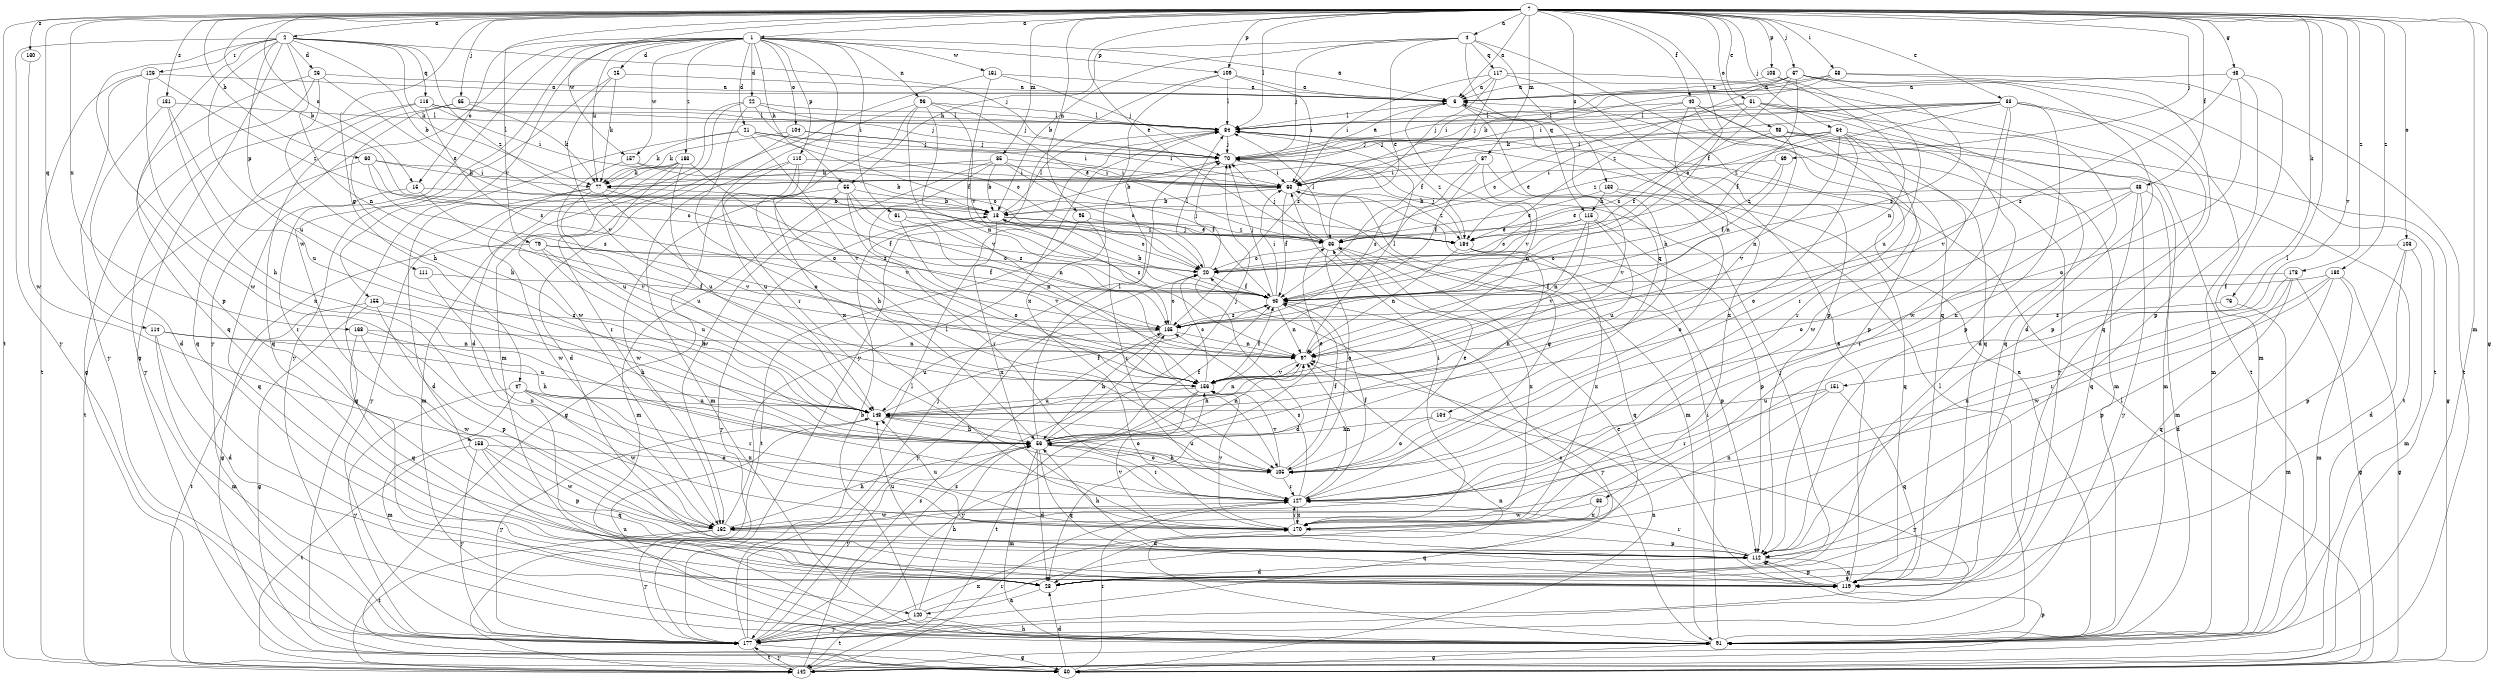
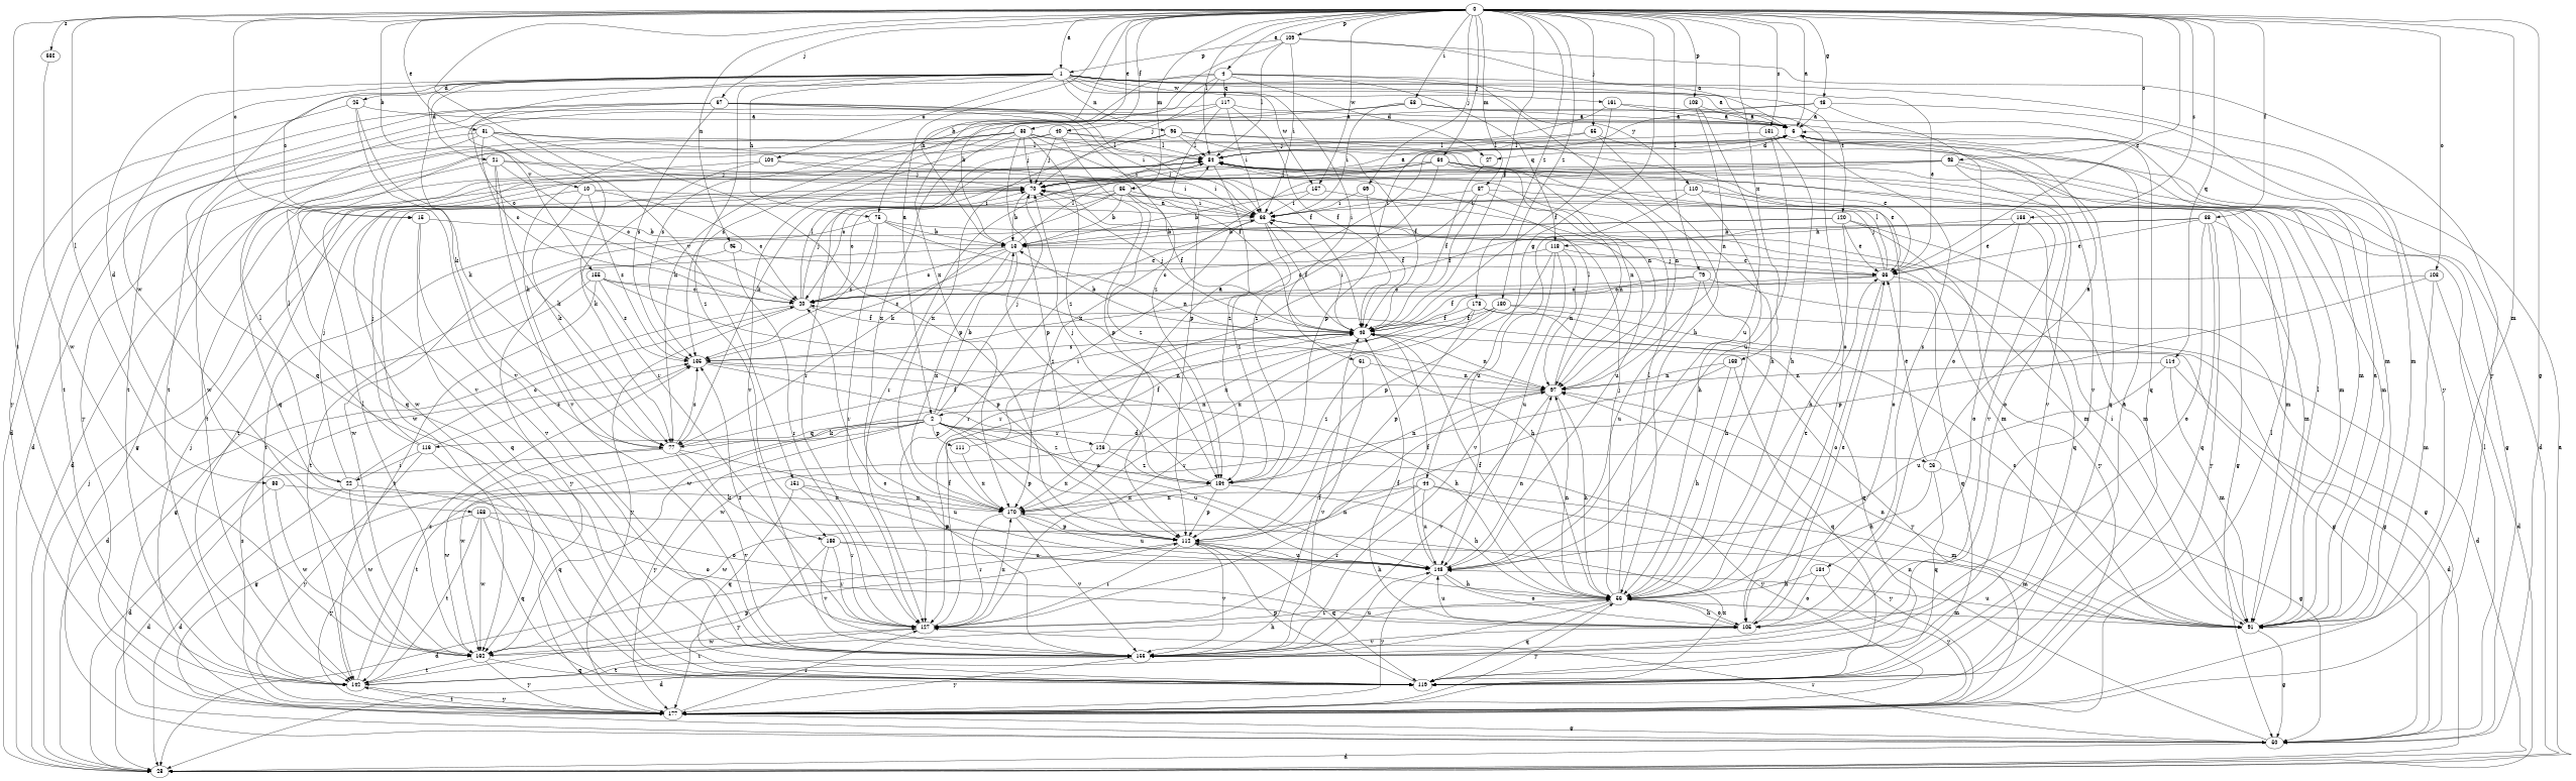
  strict digraph {
-   0 [label=7]
+   0
    1
    2
    4
    6
-   10 [label=60]
+   10
    13
    15
    31
    33
    36
    38
    40
    43
-   44 [label=47]
+   44
    48
    50
    58
    64
    65
    67
    69
-   76
    79
    83
    84
    85
    87
    91
    95
    98
    103
    108
    109
    114
-   130
+   130 [label=630]
    131
    133
    142
    151
    157
    168
    178
    180
    21
    22
    25
-   55
+   55 [label=75]
    61
    77
    96
    104
    105
    110
    120
    155
    158
    161
    177
    183
    26
    70
    97
    111
    112
    116
    126
    148
    162
    184
+   27
    56
    117
-   118 [label=115]
+   118
    119
    134
    156
    170
    20
    63
    135
    28
    127
    0 -> 1 [label=a]
    0 -> 2 [label=a]
    0 -> 4 [label=a]
    0 -> 6 [label=a]
    0 -> 10 [label=b]
    0 -> 13 [label=b]
    0 -> 15 [label=c]
    0 -> 31 [label=e]
    0 -> 33 [label=e]
    0 -> 36 [label=e]
    0 -> 38 [label=f]
    0 -> 40 [label=f]
    0 -> 43 [label=f]
    0 -> 44 [label=g]
    0 -> 48 [label=g]
    0 -> 50 [label=g]
    0 -> 58 [label=i]
    0 -> 64 [label=j]
    0 -> 65 [label=j]
    0 -> 67 [label=j]
    0 -> 69 [label=j]
-   0 -> 76 [label=k]
    0 -> 79 [label=l]
    0 -> 83 [label=l]
    0 -> 84 [label=l]
    0 -> 85 [label=m]
    0 -> 87 [label=m]
    0 -> 91 [label=m]
    0 -> 95 [label=n]
    0 -> 98 [label=o]
    0 -> 103 [label=o]
    0 -> 108 [label=p]
    0 -> 109 [label=p]
    0 -> 114 [label=q]
    0 -> 130 [label=s]
    0 -> 131 [label=s]
    0 -> 133 [label=s]
    0 -> 142 [label=t]
    0 -> 151 [label=v]
    0 -> 157 [label=w]
    0 -> 168 [label=x]
    0 -> 178 [label=z]
    0 -> 180 [label=z]
    1 -> 6 [label=a]
    1 -> 15 [label=c]
-   1 -> 109 [label=p]
+   109 -> 1 [label=p]
    1 -> 157 [label=w]
    1 -> 21 [label=d]
    1 -> 22 [label=d]
    1 -> 25 [label=d]
    1 -> 55 [label=h]
    1 -> 61 [label=i]
    1 -> 77 [label=k]
    1 -> 96 [label=n]
    1 -> 104 [label=o]
    1 -> 105 [label=o]
-   1 -> 110 [label=p]
-   1 -> 120 [label=r]
+   1 -> 110 [label=y]
+   1 -> 120 [label=t]
    1 -> 155 [label=v]
    1 -> 158 [label=w]
    1 -> 161 [label=w]
    1 -> 177 [label=y]
    1 -> 183 [label=z]
    2 -> 13 [label=b]
    2 -> 50 [label=g]
    2 -> 77 [label=k]
    2 -> 177 [label=y]
    2 -> 26 [label=d]
    2 -> 70 [label=j]
-   2 -> 97 [label=n]
+   97 -> 2 [label=n]
    2 -> 111 [label=p]
    2 -> 112 [label=p]
    2 -> 116 [label=q]
    2 -> 126 [label=r]
    2 -> 148 [label=u]
    2 -> 162 [label=w]
    2 -> 184 [label=z]
    4 -> 13 [label=b]
    4 -> 36 [label=e]
    4 -> 55 [label=h]
    4 -> 70 [label=j]
+   4 -> 27 [label=d]
    4 -> 56 [label=h]
    4 -> 117 [label=q]
    4 -> 118 [label=q]
    4 -> 119 [label=q]
    6 -> 84 [label=l]
-   6 -> 134 [label=q]
+   6 -> 27 [label=d]
+   6 -> 134 [label=s]
    6 -> 156 [label=v]
    6 -> 170 [label=x]
    10 -> 142 [label=t]
    10 -> 77 [label=k]
    10 -> 20 [label=c]
    10 -> 63 [label=i]
    10 -> 135 [label=s]
    13 -> 36 [label=j]
    13 -> 84 [label=l]
    13 -> 177 [label=y]
    13 -> 184 [label=z]
    13 -> 170 [label=x]
    13 -> 20 [label=c]
    13 -> 135 [label=s]
    15 -> 13 [label=b]
    15 -> 119 [label=q]
    15 -> 156 [label=v]
    31 -> 43 [label=f]
    31 -> 84 [label=l]
    31 -> 112 [label=p]
    31 -> 119 [label=q]
    31 -> 20 [label=c]
    31 -> 28 [label=d]
    31 -> 127 [label=r]
    33 -> 84 [label=l]
    33 -> 91 [label=m]
    33 -> 77 [label=k]
    33 -> 70 [label=j]
    33 -> 112 [label=p]
    33 -> 162 [label=w]
    33 -> 184 [label=z]
    33 -> 156 [label=v]
    33 -> 170 [label=x]
    33 -> 63 [label=i]
    36 -> 84 [label=l]
    36 -> 105 [label=o]
    36 -> 70 [label=j]
    36 -> 119 [label=q]
    36 -> 170 [label=x]
    36 -> 20 [label=c]
    38 -> 13 [label=b]
    38 -> 36 [label=e]
    38 -> 91 [label=m]
    38 -> 105 [label=o]
    38 -> 177 [label=y]
    38 -> 119 [label=q]
    38 -> 127 [label=r]
    40 -> 84 [label=l]
    40 -> 177 [label=y]
    40 -> 70 [label=j]
    40 -> 97 [label=n]
    40 -> 112 [label=p]
    40 -> 119 [label=q]
    43 -> 13 [label=b]
    43 -> 177 [label=y]
    43 -> 70 [label=j]
    43 -> 97 [label=n]
    43 -> 63 [label=i]
    43 -> 135 [label=s]
    44 -> 91 [label=m]
    44 -> 177 [label=y]
    44 -> 148 [label=u]
    44 -> 162 [label=w]
    44 -> 170 [label=x]
    44 -> 127 [label=r]
    48 -> 6 [label=a]
    48 -> 91 [label=m]
    48 -> 105 [label=o]
    48 -> 112 [label=p]
    48 -> 135 [label=s]
    50 -> 84 [label=l]
    50 -> 97 [label=n]
    50 -> 28 [label=d]
    50 -> 127 [label=r]
    58 -> 6 [label=a]
    58 -> 142 [label=t]
    58 -> 77 [label=k]
    58 -> 119 [label=q]
    58 -> 63 [label=i]
    64 -> 36 [label=e]
    64 -> 91 [label=m]
-   64 -> 105 [label=o]
+   64 -> 156 [label=o]
    64 -> 70 [label=j]
    64 -> 97 [label=n]
    64 -> 162 [label=w]
    64 -> 184 [label=z]
    64 -> 127 [label=r]
    65 -> 84 [label=l]
    65 -> 77 [label=k]
    65 -> 56 [label=h]
    65 -> 119 [label=q]
    67 -> 6 [label=a]
    67 -> 43 [label=f]
    67 -> 142 [label=t]
    67 -> 184 [label=z]
    67 -> 20 [label=c]
    67 -> 63 [label=i]
    67 -> 135 [label=s]
    67 -> 28 [label=d]
    69 -> 43 [label=f]
-   69 -> 184 [label=z]
+   85 -> 184 [label=z]
    69 -> 63 [label=i]
-   76 -> 91 [label=m]
-   76 -> 135 [label=s]
    79 -> 43 [label=f]
    79 -> 50 [label=g]
    79 -> 148 [label=u]
    79 -> 56 [label=h]
    79 -> 20 [label=c]
    83 -> 162 [label=w]
    83 -> 170 [label=x]
    83 -> 28 [label=d]
    84 -> 70 [label=j]
    84 -> 184 [label=z]
    85 -> 13 [label=b]
    85 -> 43 [label=f]
    85 -> 77 [label=k]
    85 -> 105 [label=o]
    85 -> 162 [label=w]
    85 -> 20 [label=c]
    85 -> 63 [label=i]
    87 -> 43 [label=f]
    87 -> 97 [label=n]
    87 -> 156 [label=v]
    87 -> 63 [label=i]
    87 -> 135 [label=s]
    91 -> 6 [label=a]
    91 -> 50 [label=g]
    91 -> 84 [label=l]
    91 -> 97 [label=n]
    91 -> 148 [label=u]
    91 -> 20 [label=c]
    91 -> 63 [label=i]
    95 -> 36 [label=e]
    95 -> 142 [label=t]
    95 -> 127 [label=r]
    98 -> 50 [label=g]
    98 -> 91 [label=m]
    98 -> 142 [label=t]
    98 -> 70 [label=j]
    98 -> 156 [label=v]
    98 -> 20 [label=c]
    103 -> 91 [label=m]
    103 -> 112 [label=p]
    103 -> 20 [label=c]
    103 -> 28 [label=d]
    108 -> 6 [label=a]
    108 -> 97 [label=n]
    108 -> 148 [label=u]
    109 -> 6 [label=a]
    109 -> 84 [label=l]
    109 -> 177 [label=y]
    109 -> 170 [label=x]
    109 -> 63 [label=i]
    114 -> 91 [label=m]
    114 -> 97 [label=n]
    114 -> 148 [label=u]
    114 -> 28 [label=d]
    130 -> 162 [label=w]
    131 -> 84 [label=l]
    131 -> 148 [label=u]
    131 -> 56 [label=h]
    131 -> 28 [label=d]
    133 -> 36 [label=e]
    133 -> 105 [label=o]
    133 -> 118 [label=h]
    133 -> 119 [label=q]
    142 -> 177 [label=y]
    142 -> 112 [label=p]
    142 -> 135 [label=s]
    142 -> 127 [label=r]
    151 -> 148 [label=u]
    151 -> 119 [label=q]
    151 -> 170 [label=x]
    151 -> 127 [label=r]
    157 -> 13 [label=b]
    157 -> 148 [label=u]
    157 -> 63 [label=i]
    168 -> 97 [label=n]
    168 -> 162 [label=w]
    168 -> 56 [label=h]
    168 -> 119 [label=q]
    178 -> 43 [label=f]
    178 -> 50 [label=g]
    178 -> 112 [label=p]
    178 -> 119 [label=q]
    178 -> 170 [label=x]
    180 -> 43 [label=f]
    180 -> 50 [label=g]
-   180 -> 91 [label=m]
    180 -> 162 [label=w]
    180 -> 28 [label=d]
    180 -> 127 [label=r]
    21 -> 50 [label=g]
    21 -> 77 [label=k]
    21 -> 70 [label=j]
    21 -> 156 [label=v]
    21 -> 20 [label=c]
    21 -> 63 [label=i]
    22 -> 84 [label=l]
    22 -> 105 [label=o]
    22 -> 70 [label=j]
    22 -> 162 [label=w]
    22 -> 20 [label=c]
    22 -> 28 [label=d]
    25 -> 6 [label=a]
    25 -> 77 [label=k]
    25 -> 177 [label=y]
    25 -> 156 [label=v]
    55 -> 13 [label=b]
    55 -> 91 [label=m]
    55 -> 97 [label=n]
    55 -> 162 [label=w]
    55 -> 135 [label=s]
    55 -> 127 [label=r]
    61 -> 97 [label=n]
    61 -> 184 [label=z]
    61 -> 156 [label=v]
    77 -> 43 [label=f]
    77 -> 148 [label=u]
    77 -> 162 [label=w]
    77 -> 156 [label=v]
    77 -> 135 [label=s]
    77 -> 28 [label=d]
    96 -> 36 [label=e]
-   96 -> 43 [label=v]
+   96 -> 43 [label=f]
    96 -> 84 [label=l]
    96 -> 97 [label=n]
    96 -> 156 [label=v]
    96 -> 170 [label=x]
    96 -> 127 [label=r]
    104 -> 77 [label=k]
    104 -> 70 [label=j]
    104 -> 63 [label=i]
    104 -> 28 [label=d]
    105 -> 36 [label=e]
    105 -> 43 [label=f]
    105 -> 148 [label=u]
    105 -> 56 [label=h]
    105 -> 156 [label=v]
    110 -> 50 [label=g]
    110 -> 91 [label=m]
    110 -> 148 [label=u]
    110 -> 56 [label=h]
    110 -> 63 [label=i]
    120 -> 13 [label=b]
    120 -> 36 [label=e]
-   120 -> 91 [label=h]
+   120 -> 91 [label=m]
    120 -> 142 [label=t]
    120 -> 177 [label=y]
    120 -> 56 [label=h]
    155 -> 50 [label=g]
    155 -> 142 [label=t]
    155 -> 112 [label=p]
    155 -> 56 [label=h]
-   135 -> 20 [label=c]
+   155 -> 20 [label=c]
    155 -> 135 [label=s]
    158 -> 142 [label=t]
    158 -> 105 [label=o]
    158 -> 177 [label=y]
    158 -> 112 [label=p]
    158 -> 162 [label=w]
    158 -> 119 [label=q]
    161 -> 6 [label=a]
    161 -> 43 [label=f]
    161 -> 91 [label=m]
    161 -> 70 [label=j]
    177 -> 50 [label=g]
    177 -> 84 [label=l]
    177 -> 142 [label=t]
    177 -> 70 [label=j]
    177 -> 56 [label=y]
    177 -> 170 [label=x]
    177 -> 135 [label=s]
-   105 -> 127 [label=r]
+   177 -> 127 [label=r]
    183 -> 91 [label=m]
-   183 -> 77 [label=k]
+   77 -> 183 [label=k]
    183 -> 177 [label=y]
    183 -> 148 [label=u]
    183 -> 156 [label=v]
    183 -> 127 [label=r]
    26 -> 6 [label=a]
    26 -> 36 [label=e]
    26 -> 50 [label=g]
    26 -> 56 [label=h]
    26 -> 119 [label=q]
    70 -> 6 [label=a]
    70 -> 13 [label=b]
-   70 -> 63 [label=i]
+   70 -> 63 [label=a]
    97 -> 84 [label=l]
    97 -> 56 [label=h]
    97 -> 156 [label=v]
    111 -> 43 [label=f]
    111 -> 170 [label=x]
    112 -> 148 [label=u]
    112 -> 56 [label=h]
    112 -> 119 [label=q]
    112 -> 156 [label=v]
    112 -> 28 [label=d]
    112 -> 127 [label=r]
    116 -> 84 [label=l]
    116 -> 177 [label=y]
    116 -> 70 [label=j]
    116 -> 119 [label=q]
-   116 -> 63 [label=i]
+   116 -> 22 [label=i]
    116 -> 135 [label=s]
    126 -> 6 [label=a]
    126 -> 142 [label=t]
    126 -> 177 [label=y]
    126 -> 184 [label=z]
    126 -> 170 [label=x]
    148 -> 43 [label=f]
    148 -> 105 [label=o]
    148 -> 177 [label=y]
    148 -> 97 [label=n]
    148 -> 56 [label=h]
    162 -> 84 [label=l]
    162 -> 142 [label=t]
    162 -> 177 [label=y]
    162 -> 56 [label=h]
    162 -> 119 [label=q]
    184 -> 70 [label=j]
    184 -> 97 [label=n]
    184 -> 112 [label=p]
    184 -> 56 [label=h]
    184 -> 170 [label=x]
+   27 -> 43 [label=f]
    56 -> 36 [label=e]
    56 -> 43 [label=f]
    56 -> 84 [label=l]
    56 -> 91 [label=m]
    56 -> 105 [label=o]
    56 -> 70 [label=j]
    56 -> 97 [label=n]
    56 -> 119 [label=q]
    56 -> 28 [label=d]
    56 -> 127 [label=r]
    117 -> 6 [label=a]
    117 -> 43 [label=f]
    117 -> 142 [label=t]
    117 -> 112 [label=p]
    117 -> 63 [label=i]
    117 -> 135 [label=s]
    118 -> 36 [label=e]
    118 -> 97 [label=n]
    118 -> 112 [label=p]
    118 -> 148 [label=u]
    118 -> 156 [label=v]
    118 -> 20 [label=c]
    119 -> 6 [label=a]
    119 -> 112 [label=p]
    134 -> 105 [label=o]
    134 -> 177 [label=y]
    134 -> 56 [label=h]
    156 -> 43 [label=f]
    156 -> 142 [label=t]
    156 -> 177 [label=y]
    156 -> 148 [label=u]
    156 -> 20 [label=c]
    170 -> 112 [label=p]
    170 -> 148 [label=u]
    170 -> 156 [label=v]
    170 -> 63 [label=i]
    170 -> 127 [label=r]
    20 -> 43 [label=f]
    20 -> 84 [label=l]
    20 -> 177 [label=y]
    20 -> 70 [label=j]
    20 -> 28 [label=d]
    63 -> 13 [label=b]
    63 -> 43 [label=f]
    63 -> 91 [label=m]
    63 -> 184 [label=z]
-   63 -> 127 [label=g]
+   63 -> 127 [label=r]
    135 -> 97 [label=n]
    135 -> 148 [label=u]
    135 -> 56 [label=h]
-   28 -> 120 [label=a]
+   28 -> 6 [label=a]
    28 -> 70 [label=j]
    127 -> 43 [label=f]
    127 -> 97 [label=n]
    127 -> 162 [label=w]
    127 -> 170 [label=x]
    127 -> 135 [label=s]
  }
